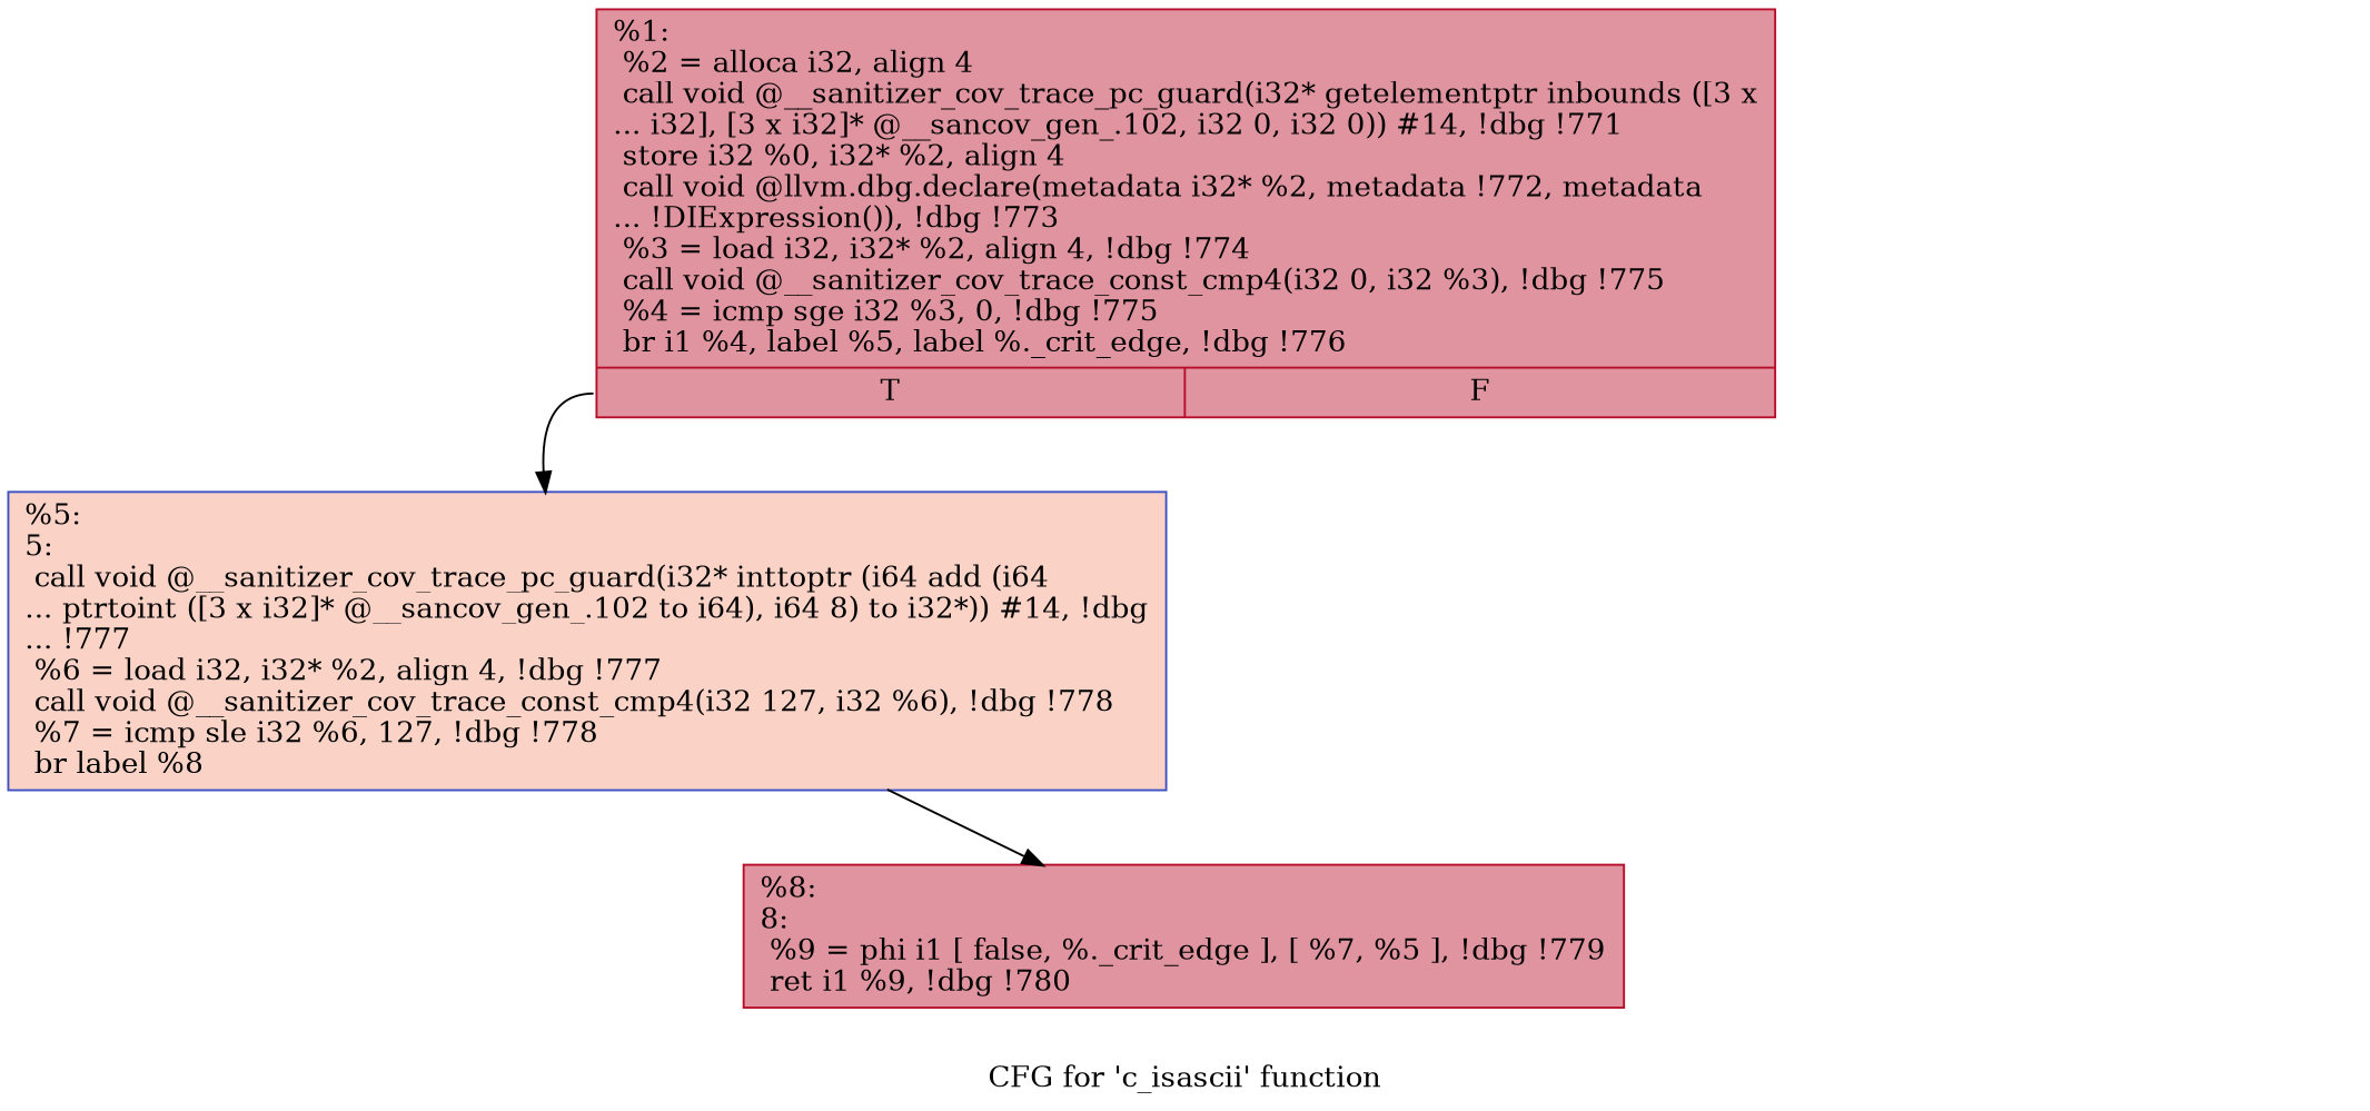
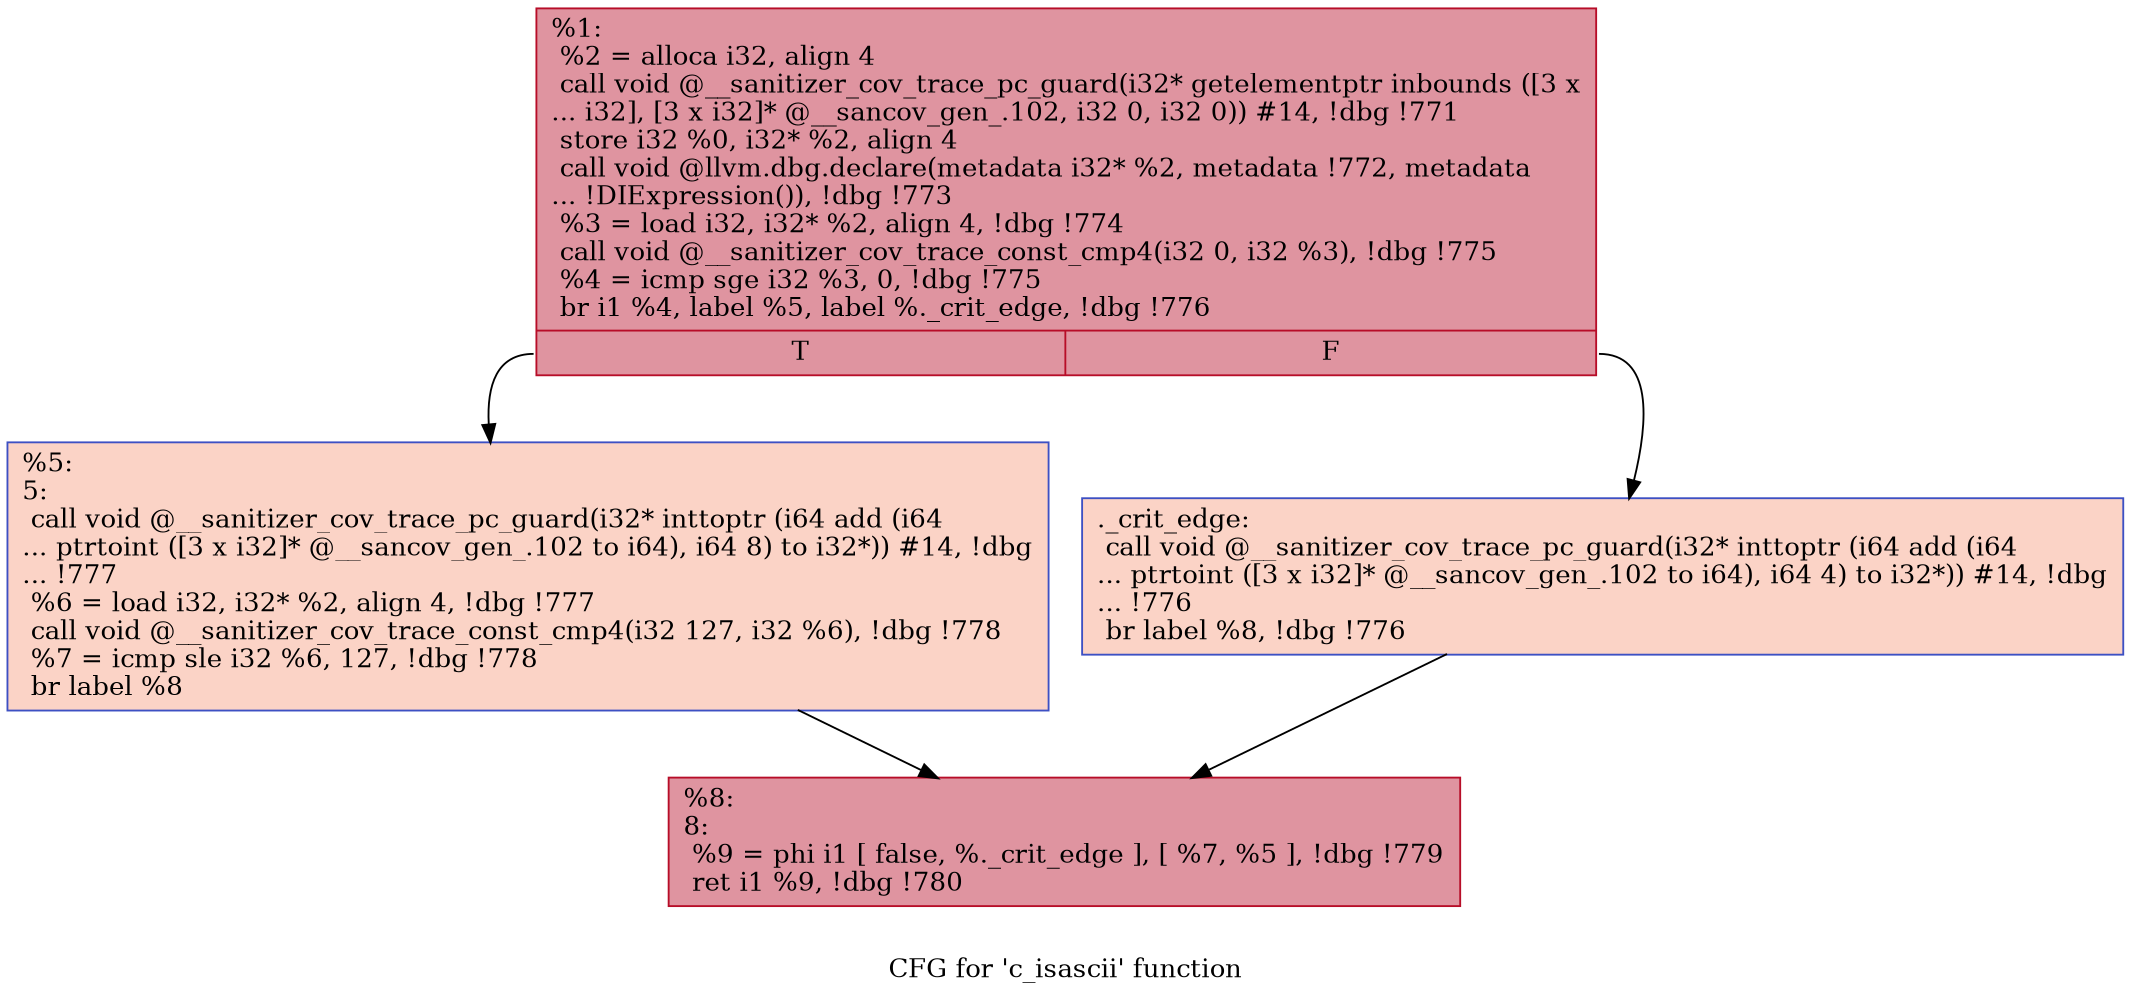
  digraph {
    label="CFG for 'c_isascii' function"
    node [color="#b70d28ff" fillcolor="#b70d2870" shape=record style=filled]
    n1 [label="{%1:\l  %2 = alloca i32, align 4\l  call void @__sanitizer_cov_trace_pc_guard(i32* getelementptr inbounds ([3 x\l... i32], [3 x i32]* @__sancov_gen_.102, i32 0, i32 0)) #14, !dbg !771\l  store i32 %0, i32* %2, align 4\l  call void @llvm.dbg.declare(metadata i32* %2, metadata !772, metadata\l... !DIExpression()), !dbg !773\l  %3 = load i32, i32* %2, align 4, !dbg !774\l  call void @__sanitizer_cov_trace_const_cmp4(i32 0, i32 %3), !dbg !775\l  %4 = icmp sge i32 %3, 0, !dbg !775\l  br i1 %4, label %5, label %._crit_edge, !dbg !776\l|{<s0>T|<s1>F}}"]
    n2 [color="#3d50c3ff" fillcolor="#f59c7d70" label="{%5:\l5:                                                \l  call void @__sanitizer_cov_trace_pc_guard(i32* inttoptr (i64 add (i64\l... ptrtoint ([3 x i32]* @__sancov_gen_.102 to i64), i64 8) to i32*)) #14, !dbg\l... !777\l  %6 = load i32, i32* %2, align 4, !dbg !777\l  call void @__sanitizer_cov_trace_const_cmp4(i32 127, i32 %6), !dbg !778\l  %7 = icmp sle i32 %6, 127, !dbg !778\l  br label %8\l}"]
+   n3 [color="#3d50c3ff" fillcolor="#f59c7d70" label="{._crit_edge:                                      \l  call void @__sanitizer_cov_trace_pc_guard(i32* inttoptr (i64 add (i64\l... ptrtoint ([3 x i32]* @__sancov_gen_.102 to i64), i64 4) to i32*)) #14, !dbg\l... !776\l  br label %8, !dbg !776\l}"]
    n4 [label="{%8:\l8:                                                \l  %9 = phi i1 [ false, %._crit_edge ], [ %7, %5 ], !dbg !779\l  ret i1 %9, !dbg !780\l}"]
    n1 -> n2 [tailport=s0]
+   n1 -> n3 [tailport=s1]
    n2 -> n4
+   n3 -> n4
  }
